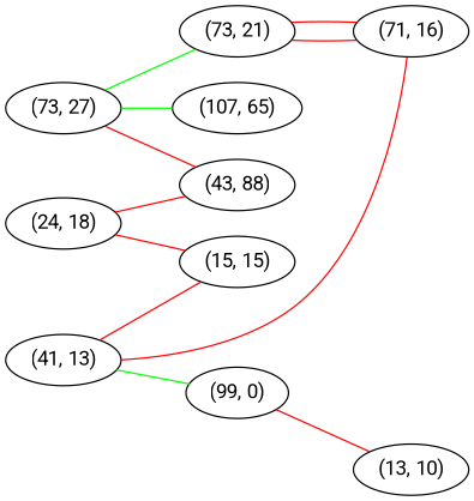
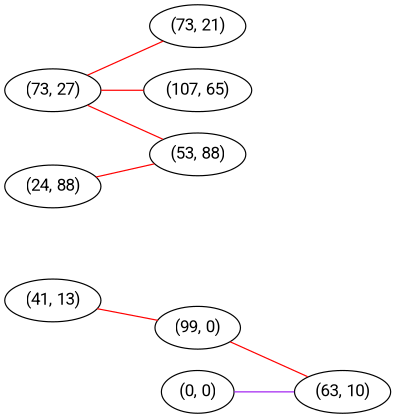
  graph {
    fontname=Roboto
    rankdir=LR
    node [fontname=Roboto]
    edge [color=red fontname=Roboto weight=1]
    "(73, 27)"
    "(73, 21)"
    "(107, 65)"
-   "(43, 88)"
-   "(71, 16)"
+   "(43, 88)" [label="(53, 88)"]
    n6 [label="(41, 13)"]
    n7 [label="(99, 0)"]
-   "(15, 15)"
-   "(13, 10)"
-   "(24, 88)" [label="(24, 18)"]
-   "(73, 27)" -- "(73, 21)" [color=green]
-   "(73, 27)" -- "(107, 65)" [color=green weight=2]
+   "(13, 10)" [label="(63, 10)"]
+   "(24, 88)"
+   "(0, 0)"
+   "(73, 27)" -- "(73, 21)"
+   "(73, 27)" -- "(107, 65)" [weight=2]
    "(73, 27)" -- "(43, 88)"
-   "(73, 21)" -- "(71, 16)"
-   "(73, 21)" -- "(71, 16)"
-   n6 -- "(71, 16)"
-   n6 -- n7 [color=green weight=2]
-   n6 -- "(15, 15)"
+   n6 -- n7 [weight=2]
    n7 -- "(13, 10)"
    "(24, 88)" -- "(43, 88)"
-   "(24, 88)" -- "(15, 15)"
+   "(0, 0)" -- "(13, 10)" [color=purple weight=4]
  }
